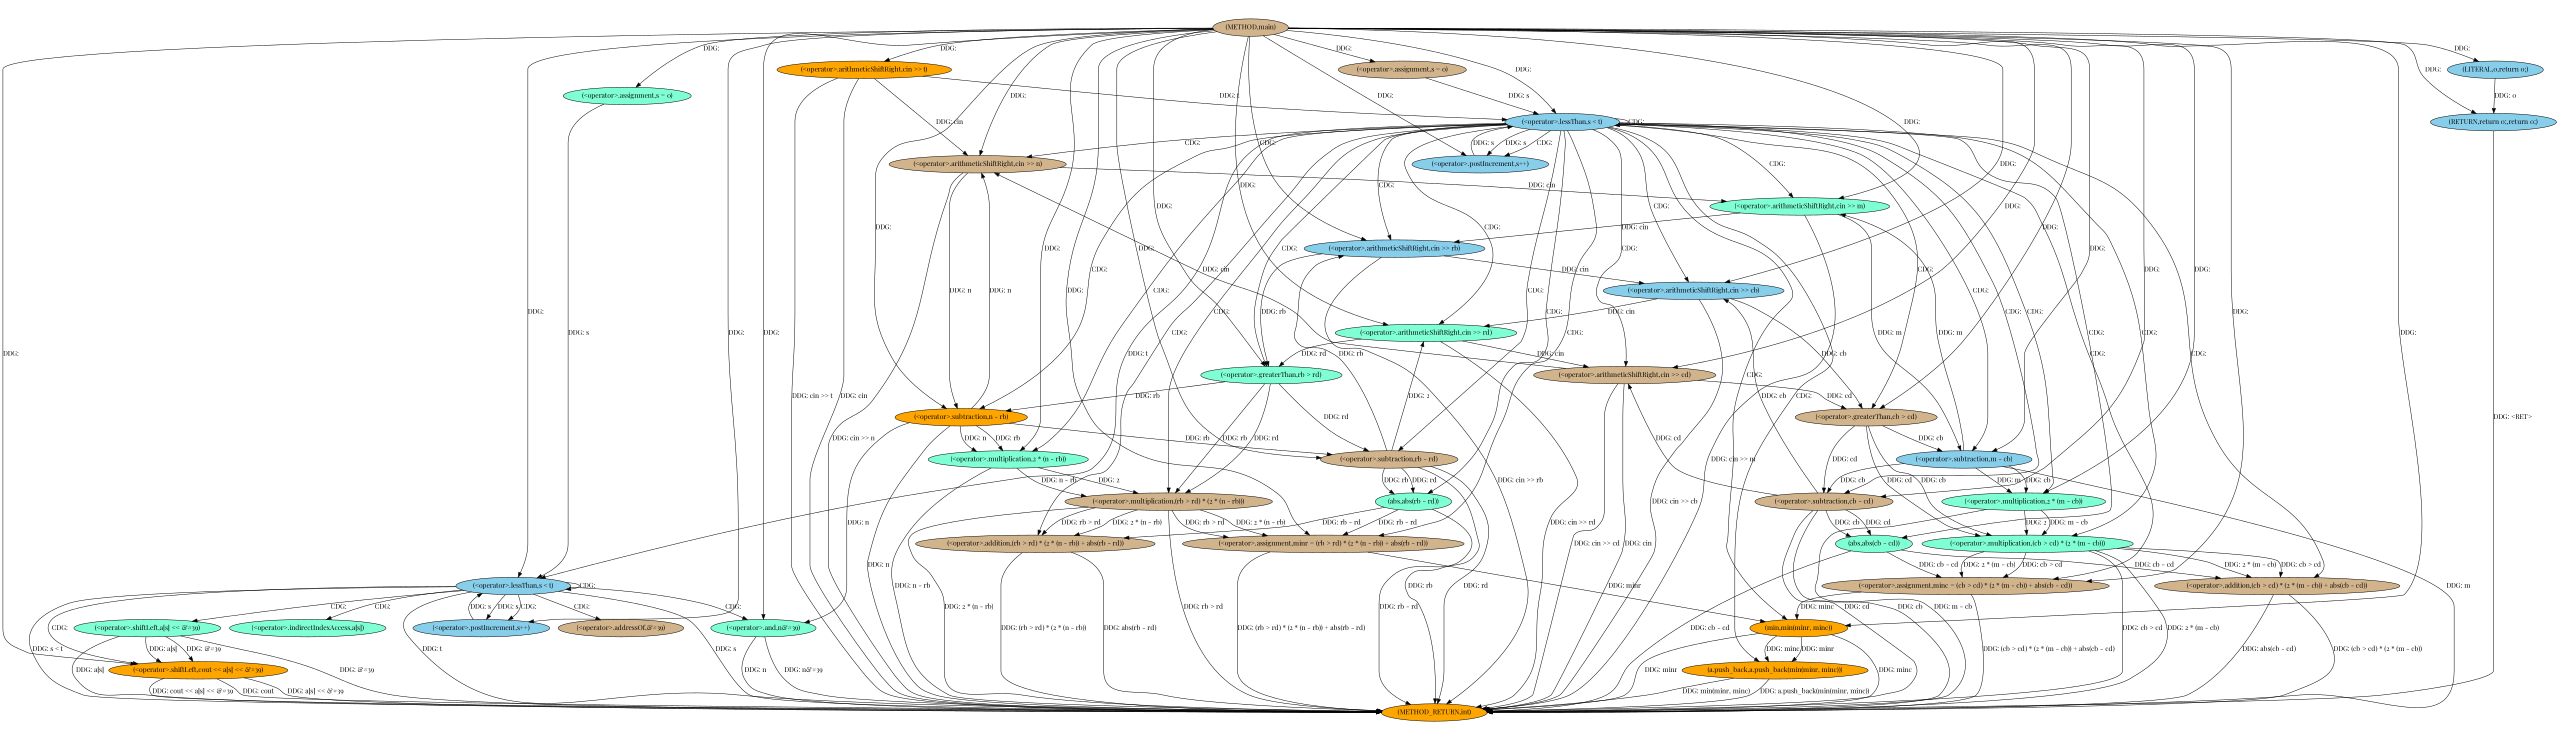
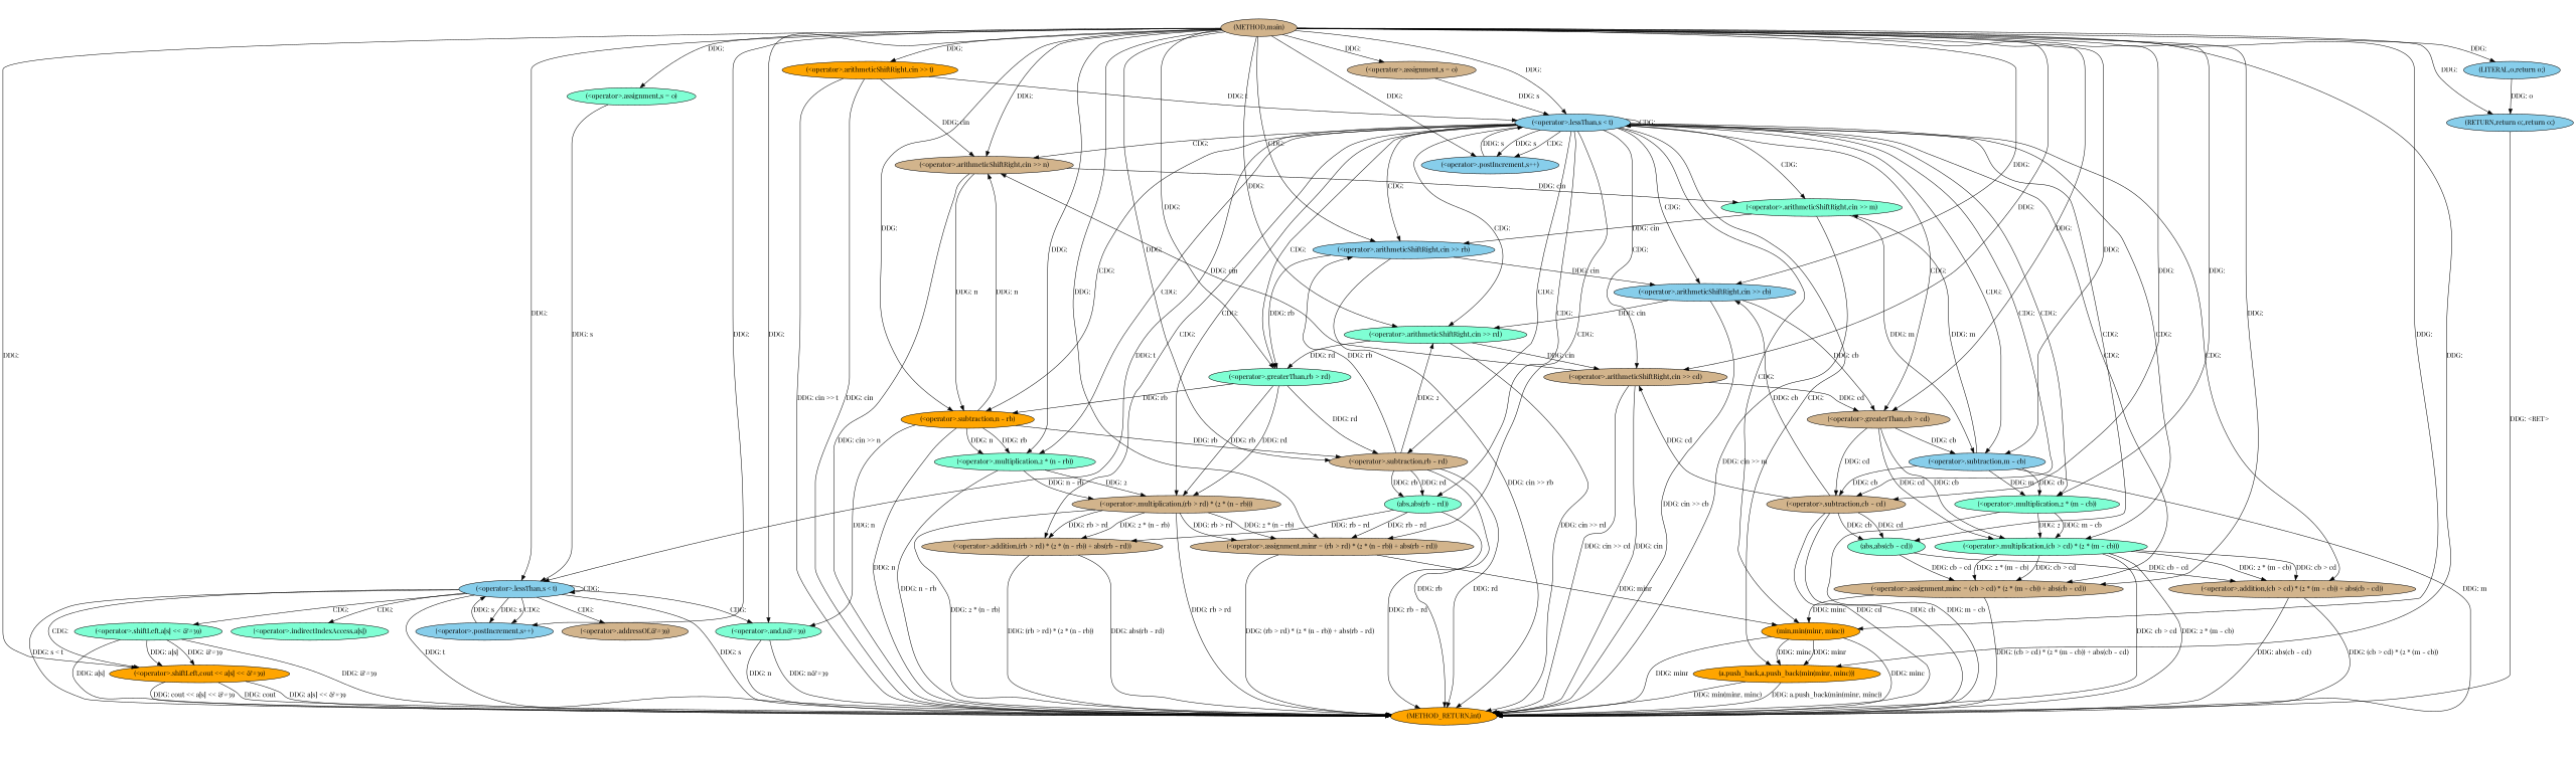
  digraph {
    fontname="Playfair Display"
    node [fillcolor=tan fontname="Playfair Display" style=filled]
    edge [fontname="Playfair Display"]
    n1 [label="(METHOD,main)"]
    n2 [fillcolor=orange label="(<operator>.arithmeticShiftRight,cin >> t)"]
    n3 [fillcolor=skyblue label="(RETURN,return 0;,return 0;)"]
    n4 [label="(<operator>.assignment,s = 0)"]
    n5 [fillcolor=skyblue label="(<operator>.lessThan,s < t)"]
    n6 [fillcolor=skyblue label="(<operator>.postIncrement,s++)"]
    n7 [fillcolor=aquamarine label="(<operator>.assignment,s = 0)"]
    n8 [fillcolor=skyblue label="(<operator>.lessThan,s < t)"]
    n9 [fillcolor=skyblue label="(<operator>.postIncrement,s++)"]
    n10 [fillcolor=skyblue label="(LITERAL,0,return 0;)"]
    n11 [label="(<operator>.arithmeticShiftRight,cin >> n)"]
    n12 [fillcolor=aquamarine label="(<operator>.arithmeticShiftRight,cin >> m)"]
    n13 [fillcolor=skyblue label="(<operator>.arithmeticShiftRight,cin >> rb)"]
    n14 [fillcolor=skyblue label="(<operator>.arithmeticShiftRight,cin >> cb)"]
    n15 [fillcolor=aquamarine label="(<operator>.arithmeticShiftRight,cin >> rd)"]
    n16 [label="(<operator>.arithmeticShiftRight,cin >> cd)"]
    n17 [label="(<operator>.assignment,minr = (rb > rd) * (2 * (n - rb)) + abs(rb - rd))"]
    n18 [label="(<operator>.assignment,minc = (cb > cd) * (2 * (m - cb)) + abs(cb - cd))"]
    n19 [fillcolor=orange label="(<operator>.shiftLeft,cout << a[s] << &#39)"]
    n20 [fillcolor=aquamarine label="(<operator>.and,n&#39)"]
    n21 [fillcolor=orange label="(min,min(minr, minc))"]
    n22 [fillcolor=aquamarine label="(<operator>.greaterThan,rb > rd)"]
    n23 [fillcolor=aquamarine label="(<operator>.multiplication,2 * (n - rb))"]
    n24 [label="(<operator>.subtraction,rb - rd)"]
    n25 [label="(<operator>.greaterThan,cb > cd)"]
    n26 [fillcolor=aquamarine label="(<operator>.multiplication,2 * (m - cb))"]
    n27 [label="(<operator>.subtraction,cb - cd)"]
    n28 [fillcolor=orange label="(<operator>.subtraction,n - rb)"]
    n29 [fillcolor=skyblue label="(<operator>.subtraction,m - cb)"]
    n30 [fillcolor=orange label="(METHOD_RETURN,int)"]
    n31 [fillcolor=orange label="(a.push_back,a.push_back(min(minr, minc)))"]
    n32 [label="(<operator>.addition,(rb > rd) * (2 * (n - rb)) + abs(rb - rd))"]
    n33 [label="(<operator>.addition,(cb > cd) * (2 * (m - cb)) + abs(cb - cd))"]
    n34 [label="(<operator>.multiplication,(rb > rd) * (2 * (n - rb)))"]
    n35 [fillcolor=aquamarine label="(abs,abs(rb - rd))"]
    n36 [fillcolor=aquamarine label="(<operator>.multiplication,(cb > cd) * (2 * (m - cb)))"]
    n37 [fillcolor=aquamarine label="(abs,abs(cb - cd))"]
    n38 [fillcolor=aquamarine label="(<operator>.shiftLeft,a[s] << &#39)"]
    n39 [fillcolor=aquamarine label="(<operator>.indirectIndexAccess,a[s])"]
    n40 [label="(<operator>.addressOf,&#39)"]
    n1 -> n2 [label="DDG: "]
    n1 -> n3 [label="DDG: "]
    n1 -> n4 [label="DDG: "]
    n1 -> n5 [label="DDG: "]
    n1 -> n6 [label="DDG: "]
    n1 -> n7 [label="DDG: "]
    n1 -> n8 [label="DDG: "]
    n1 -> n9 [label="DDG: "]
    n1 -> n10 [label="DDG: "]
    n1 -> n11 [label="DDG: "]
-   n1 -> n12 [label="DDG: "]
+   n1 -> n31 [label="DDG: "]
    n1 -> n13 [label="CDG: "]
    n1 -> n14 [label="DDG: "]
    n1 -> n15 [label="DDG: "]
    n1 -> n16 [label="DDG: "]
    n1 -> n17 [label="DDG: "]
    n1 -> n18 [label="DDG: "]
    n1 -> n19 [label="DDG: "]
    n1 -> n20 [label="DDG: "]
    n1 -> n21 [label="DDG: "]
    n1 -> n22 [label="DDG: "]
    n1 -> n23 [label="DDG: "]
    n1 -> n24 [label="DDG: "]
    n1 -> n25 [label="DDG: "]
    n1 -> n26 [label="DDG: "]
    n1 -> n27 [label="DDG: "]
    n1 -> n28 [label="DDG: "]
    n1 -> n29 [label="DDG: "]
    n2 -> n5 [label="DDG: t"]
    n2 -> n11 [label="DDG: cin"]
    n2 -> n30 [label="DDG: cin"]
    n2 -> n30 [label="DDG: cin >> t"]
    n3 -> n30 [label="DDG: <RET>"]
    n4 -> n5 [label="DDG: s"]
    n5 -> n5 [label="CDG: "]
    n5 -> n6 [label="DDG: s"]
    n5 -> n6 [label="CDG: "]
    n5 -> n8 [label="DDG: t"]
    n5 -> n11 [label="CDG: "]
    n5 -> n12 [label="CDG: "]
    n5 -> n13 [label="CDG: "]
    n5 -> n14 [label="CDG: "]
    n5 -> n15 [label="CDG: "]
    n5 -> n16 [label="CDG: "]
    n5 -> n17 [label="CDG: "]
    n5 -> n18 [label="CDG: "]
    n5 -> n21 [label="CDG: "]
    n5 -> n22 [label="CDG: "]
    n5 -> n23 [label="CDG: "]
    n5 -> n24 [label="CDG: "]
    n5 -> n25 [label="CDG: "]
    n5 -> n26 [label="CDG: "]
    n5 -> n27 [label="CDG: "]
    n5 -> n28 [label="CDG: "]
    n5 -> n29 [label="CDG: "]
    n5 -> n31 [label="CDG: "]
    n5 -> n32 [label="CDG: "]
    n5 -> n33 [label="CDG: "]
    n5 -> n34 [label="CDG: "]
    n5 -> n35 [label="CDG: "]
    n5 -> n36 [label="CDG: "]
    n5 -> n37 [label="CDG: "]
    n6 -> n5 [label="DDG: s"]
    n7 -> n8 [label="DDG: s"]
    n8 -> n8 [label="CDG: "]
    n8 -> n9 [label="DDG: s"]
    n8 -> n9 [label="CDG: "]
    n8 -> n19 [label="CDG: "]
    n8 -> n20 [label="CDG: "]
    n8 -> n30 [label="DDG: s"]
    n8 -> n30 [label="DDG: t"]
    n8 -> n30 [label="DDG: s < t"]
    n8 -> n38 [label="CDG: "]
    n8 -> n39 [label="CDG: "]
    n8 -> n40 [label="CDG: "]
    n9 -> n8 [label="DDG: s"]
    n10 -> n3 [label="DDG: 0"]
    n11 -> n12 [label="DDG: cin"]
    n11 -> n28 [label="DDG: n"]
    n11 -> n30 [label="DDG: cin >> n"]
    n12 -> n13 [label="DDG: cin"]
    n12 -> n29 [label="DDG: m"]
    n12 -> n30 [label="DDG: cin >> m"]
    n13 -> n14 [label="DDG: cin"]
    n13 -> n22 [label="DDG: rb"]
    n13 -> n30 [label="DDG: cin >> rb"]
    n14 -> n15 [label="DDG: cin"]
    n14 -> n25 [label="DDG: cb"]
    n14 -> n30 [label="DDG: cin >> cb"]
    n15 -> n16 [label="DDG: cin"]
    n15 -> n22 [label="DDG: rd"]
    n15 -> n30 [label="DDG: cin >> rd"]
    n16 -> n11 [label="DDG: cin"]
    n16 -> n25 [label="DDG: cd"]
    n16 -> n30 [label="DDG: cin"]
    n16 -> n30 [label="DDG: cin >> cd"]
    n17 -> n21 [label="DDG: minr"]
    n17 -> n30 [label="DDG: (rb > rd) * (2 * (n - rb)) + abs(rb - rd)"]
    n18 -> n21 [label="DDG: minc"]
    n18 -> n30 [label="DDG: (cb > cd) * (2 * (m - cb)) + abs(cb - cd)"]
    n19 -> n30 [label="DDG: a[s] << &#39"]
    n19 -> n30 [label="DDG: cout << a[s] << &#39"]
    n19 -> n30 [label="DDG: cout"]
    n20 -> n30 [label="DDG: n"]
    n20 -> n30 [label="DDG: n&#39"]
    n21 -> n30 [label="DDG: minr"]
    n21 -> n30 [label="DDG: minc"]
    n21 -> n31 [label="DDG: minc"]
    n21 -> n31 [label="DDG: minr"]
    n22 -> n24 [label="DDG: rd"]
    n22 -> n28 [label="DDG: rb"]
    n22 -> n34 [label="DDG: rb"]
    n22 -> n34 [label="DDG: rd"]
    n23 -> n30 [label="DDG: n - rb"]
    n23 -> n34 [label="DDG: 2"]
    n23 -> n34 [label="DDG: n - rb"]
    n24 -> n13 [label="DDG: rb"]
    n24 -> n15 [label="DDG: 2"]
    n24 -> n30 [label="DDG: rb"]
    n24 -> n30 [label="DDG: rd"]
    n24 -> n35 [label="DDG: rb"]
    n24 -> n35 [label="DDG: rd"]
    n25 -> n27 [label="DDG: cd"]
    n25 -> n29 [label="DDG: cb"]
    n25 -> n36 [label="DDG: cb"]
    n25 -> n36 [label="DDG: cd"]
    n26 -> n30 [label="DDG: m - cb"]
    n26 -> n36 [label="DDG: 2"]
    n26 -> n36 [label="DDG: m - cb"]
    n27 -> n14 [label="DDG: cb"]
    n27 -> n16 [label="DDG: cd"]
    n27 -> n30 [label="DDG: cb"]
    n27 -> n30 [label="DDG: cd"]
    n27 -> n37 [label="DDG: cb"]
    n27 -> n37 [label="DDG: cd"]
    n28 -> n11 [label="DDG: n"]
    n28 -> n20 [label="DDG: n"]
    n28 -> n23 [label="DDG: rb"]
    n28 -> n23 [label="DDG: n"]
    n28 -> n24 [label="DDG: rb"]
    n28 -> n30 [label="DDG: n"]
    n29 -> n12 [label="DDG: m"]
    n29 -> n26 [label="DDG: m"]
    n29 -> n26 [label="DDG: cb"]
    n29 -> n27 [label="DDG: cb"]
    n29 -> n30 [label="DDG: m"]
    n31 -> n30 [label="DDG: min(minr, minc)"]
    n31 -> n30 [label="DDG: a.push_back(min(minr, minc))"]
    n32 -> n30 [label="DDG: (rb > rd) * (2 * (n - rb))"]
    n32 -> n30 [label="DDG: abs(rb - rd)"]
    n33 -> n30 [label="DDG: (cb > cd) * (2 * (m - cb))"]
    n33 -> n30 [label="DDG: abs(cb - cd)"]
    n34 -> n17 [label="DDG: rb > rd"]
    n34 -> n17 [label="DDG: 2 * (n - rb)"]
    n34 -> n30 [label="DDG: rb > rd"]
    n34 -> n30 [label="DDG: 2 * (n - rb)"]
    n34 -> n32 [label="DDG: rb > rd"]
    n34 -> n32 [label="DDG: 2 * (n - rb)"]
    n35 -> n17 [label="DDG: rb - rd"]
    n35 -> n30 [label="DDG: rb - rd"]
    n35 -> n32 [label="DDG: rb - rd"]
    n36 -> n18 [label="DDG: cb > cd"]
    n36 -> n18 [label="DDG: 2 * (m - cb)"]
    n36 -> n30 [label="DDG: cb > cd"]
    n36 -> n30 [label="DDG: 2 * (m - cb)"]
    n36 -> n33 [label="DDG: cb > cd"]
    n36 -> n33 [label="DDG: 2 * (m - cb)"]
    n37 -> n18 [label="DDG: cb - cd"]
-   n37 -> n30 [label="DDG: cb - cd"]
    n37 -> n33 [label="DDG: cb - cd"]
    n38 -> n19 [label="DDG: &#39"]
    n38 -> n19 [label="DDG: a[s]"]
    n38 -> n30 [label="DDG: a[s]"]
    n38 -> n30 [label="DDG: &#39"]
  }
